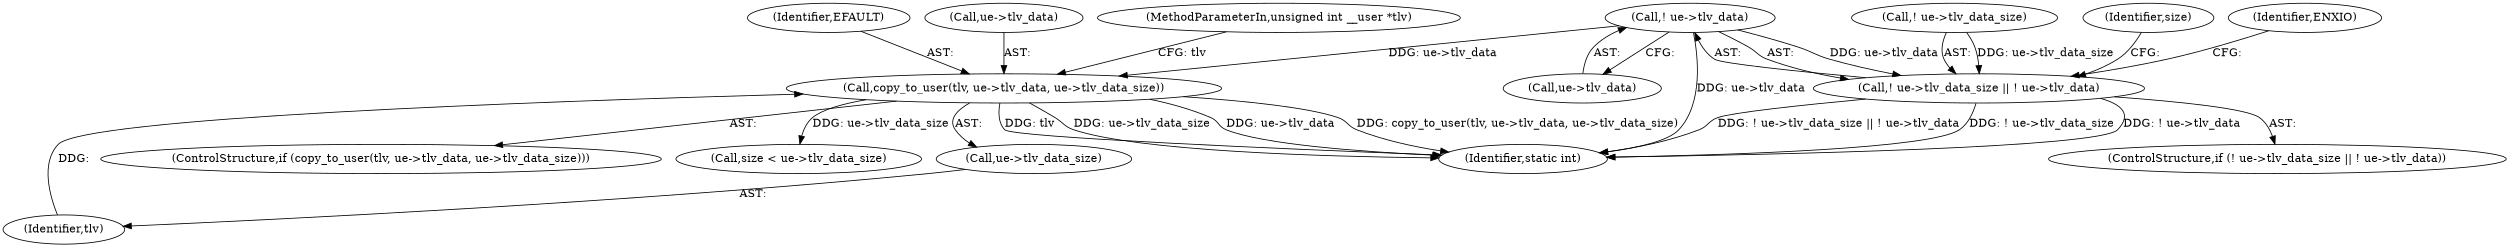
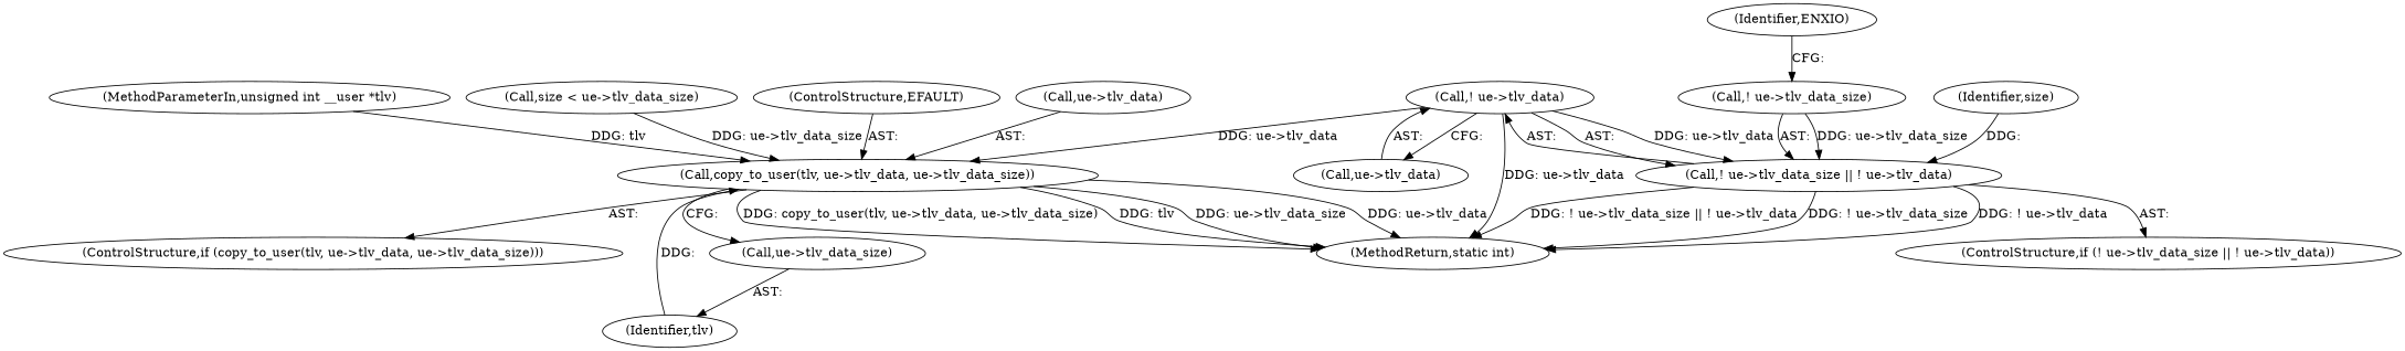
  digraph {
    n1 [label="(Call,! ue->tlv_data)"]
    n2 [label="(Call,! ue->tlv_data_size || ! ue->tlv_data)"]
    n3 [label="(Call,copy_to_user(tlv, ue->tlv_data, ue->tlv_data_size))"]
-   n4 [label="(Identifier,static int)"]
+   n4 [label="(MethodReturn,static int)"]
    n5 [label="(Call,ue->tlv_data)"]
    n6 [label="(ControlStructure,if (! ue->tlv_data_size || ! ue->tlv_data))"]
    n7 [label="(Call,ue->tlv_data_size)"]
    n8 [label="(ControlStructure,if (copy_to_user(tlv, ue->tlv_data, ue->tlv_data_size)))"]
    n9 [label="(Call,! ue->tlv_data_size)"]
    n10 [label="(Identifier,tlv)"]
-   n11 [label="(Identifier,EFAULT)"]
+   n11 [label="(ControlStructure,EFAULT)"]
    n12 [label="(Call,ue->tlv_data)"]
    n13 [label="(MethodParameterIn,unsigned int __user *tlv)"]
    n14 [label="(Identifier,size)"]
    n15 [label="(Call,size < ue->tlv_data_size)"]
    n16 [label="(Identifier,ENXIO)"]
    n1 -> n2 [label="AST: "]
    n1 -> n2 [label="DDG: ue->tlv_data"]
    n1 -> n3 [label="DDG: ue->tlv_data"]
    n1 -> n4 [label="DDG: ue->tlv_data"]
    n1 -> n5 [label="CFG: "]
    n2 -> n1 [label="AST: "]
    n2 -> n4 [label="DDG: ! ue->tlv_data_size || ! ue->tlv_data"]
    n2 -> n4 [label="DDG: ! ue->tlv_data_size"]
    n2 -> n4 [label="DDG: ! ue->tlv_data"]
    n2 -> n6 [label="AST: "]
    n3 -> n4 [label="DDG: copy_to_user(tlv, ue->tlv_data, ue->tlv_data_size)"]
    n3 -> n4 [label="DDG: tlv"]
    n3 -> n4 [label="DDG: ue->tlv_data_size"]
    n3 -> n4 [label="DDG: ue->tlv_data"]
-   n3 -> n7 [label="AST: "]
+   n3 -> n7 [label="CFG: "]
    n3 -> n8 [label="AST: "]
    n5 -> n1 [label="AST: "]
    n7 -> n10 [label="AST: "]
    n9 -> n2 [label="AST: "]
    n9 -> n2 [label="DDG: ue->tlv_data_size"]
    n10 -> n3 [label="DDG: "]
    n11 -> n3 [label="AST: "]
    n12 -> n3 [label="AST: "]
-   n13 -> n3 [label="CFG: tlv"]
-   n14 -> n2 [label="CFG: "]
-   n3 -> n15 [label="DDG: ue->tlv_data_size"]
-   n16 -> n2 [label="CFG: "]
+   n13 -> n3 [label="DDG: tlv"]
+   n14 -> n2 [label="DDG: "]
+   n15 -> n3 [label="DDG: ue->tlv_data_size"]
+   n16 -> n9 [label="CFG: "]
  }
